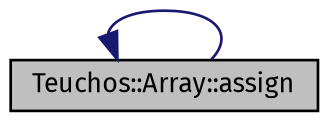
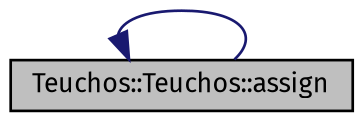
  digraph {
    rankdir=LR
    fontname="Fira Sans"
-   n1 [color=black fillcolor=grey75 fontcolor=black fontname="Fira Sans" fontsize=10 height=0.2 label="Teuchos::Array::assign" shape=record style=filled width=0.4]
+   n1 [color=black fillcolor=grey75 fontcolor=black fontname="Fira Sans" fontsize=10 height=0.2 label="Teuchos::Teuchos::assign" shape=record style=filled width=0.4]
    n1 -> n1 [color=midnightblue dir=back fontname="Fira Sans" fontsize=10 labelfontname=Helvetica labelfontsize=10 style=solid]
  }
